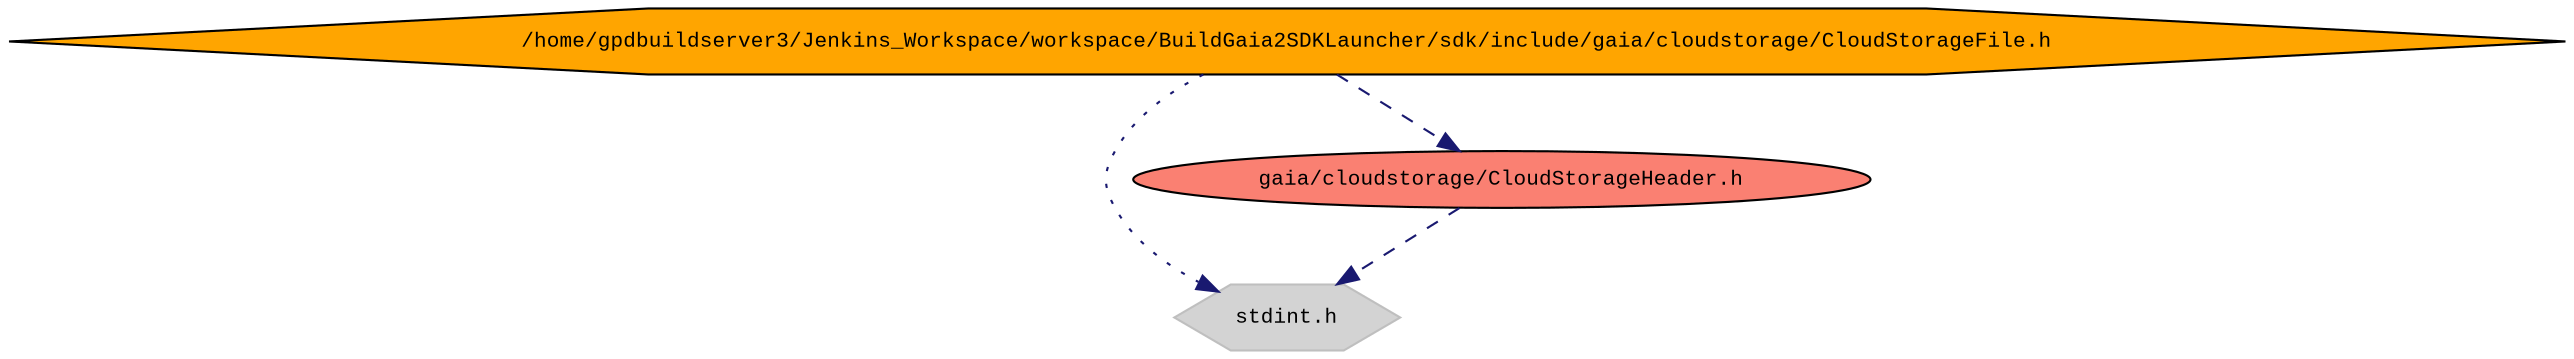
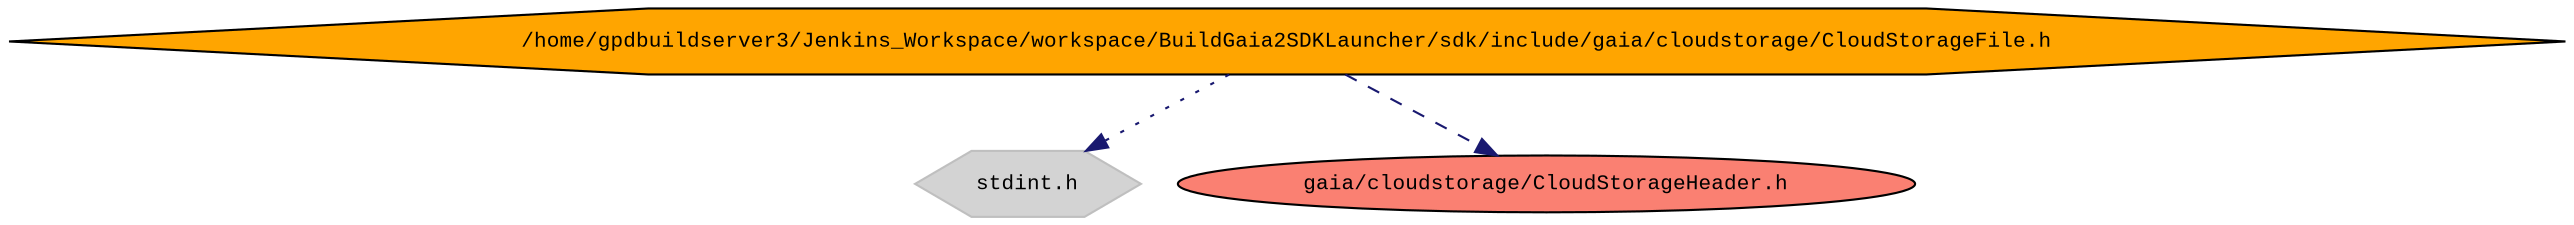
  digraph {
    fontname="Liberation Mono"
    node [color=black fontname="Liberation Mono" fontsize=10 shape=hexagon style=filled]
    edge [color=midnightblue fontname="Liberation Mono" fontsize=10 labelfontname=Helvetica labelfontsize=10 style=dashed]
    n1 [fillcolor=orange fontcolor=black height=0.2 label="/home/gpdbuildserver3/Jenkins_Workspace/workspace/BuildGaia2SDKLauncher/sdk/include/gaia/cloudstorage/CloudStorageFile.h" width=0.4]
    n2 [color=grey75 fillcolor=lightgrey height=0.2 label="stdint.h" width=0.4]
    n3 [fillcolor=salmon height=0.2 label="gaia/cloudstorage/CloudStorageHeader.h" shape=ellipse width=0.4]
    n1 -> n2 [style=dotted]
    n1 -> n3
-   n3 -> n2
  }
